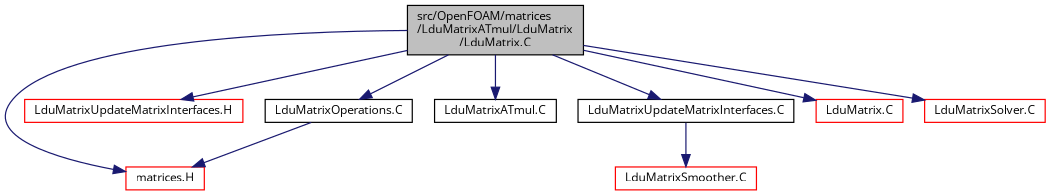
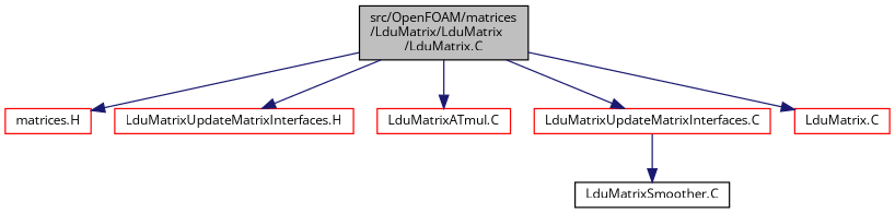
  digraph {
    fontname="Open Sans"
    node [color=red fontname="Open Sans" fontsize=10 shape=record]
    edge [color=midnightblue fontname="Open Sans" fontsize=10 labelfontname=Helvetica labelfontsize=10 style=solid]
-   n1 [color=black fillcolor=grey75 fontcolor=black height=0.2 label="src/OpenFOAM/matrices\l/LduMatrixATmul/LduMatrix\l/LduMatrix.C" style=filled width=0.4]
+   n1 [color=black fillcolor=grey75 fontcolor=black height=0.2 label="src/OpenFOAM/matrices\l/LduMatrix/LduMatrix\l/LduMatrix.C" style=filled width=0.4]
    n2 [height=0.2 label="matrices.H" width=0.4]
    n3 [height=0.2 label="LduMatrixUpdateMatrixInterfaces.H" width=0.4]
-   n4 [color=black height=0.2 label="LduMatrixOperations.C" width=0.4]
-   n5 [color=black height=0.2 label="LduMatrixATmul.C" width=0.4]
-   n6 [color=black height=0.2 label="LduMatrixUpdateMatrixInterfaces.C" width=0.4]
+   n5 [height=0.2 label="LduMatrixATmul.C" width=0.4]
+   n6 [height=0.2 label="LduMatrixUpdateMatrixInterfaces.C" width=0.4]
    n7 [height=0.2 label="LduMatrix.C" width=0.4]
-   n8 [height=0.2 label="LduMatrixSolver.C" width=0.4]
-   n9 [height=0.2 label="LduMatrixSmoother.C" width=0.4]
+   n9 [color=black height=0.2 label="LduMatrixSmoother.C" width=0.4]
    n1 -> n2
    n1 -> n3
-   n1 -> n4
    n1 -> n5
    n1 -> n6
    n1 -> n7
-   n1 -> n8
-   n4 -> n2
    n6 -> n9
  }
